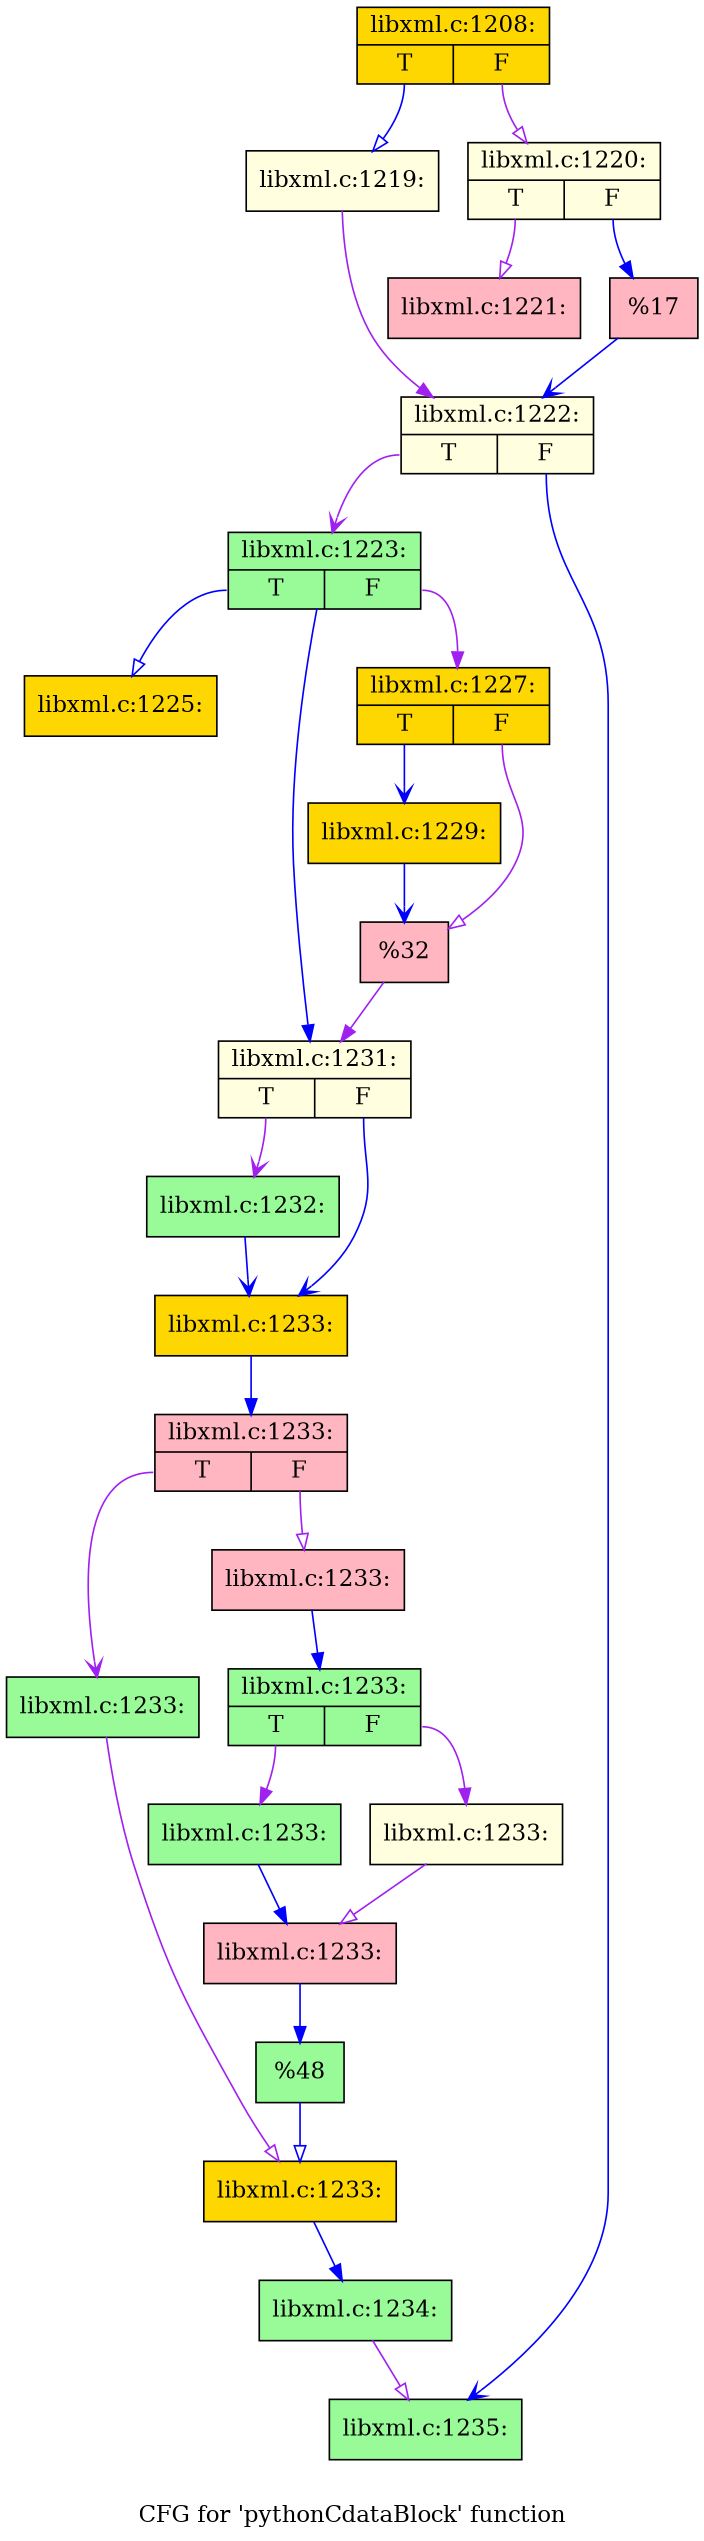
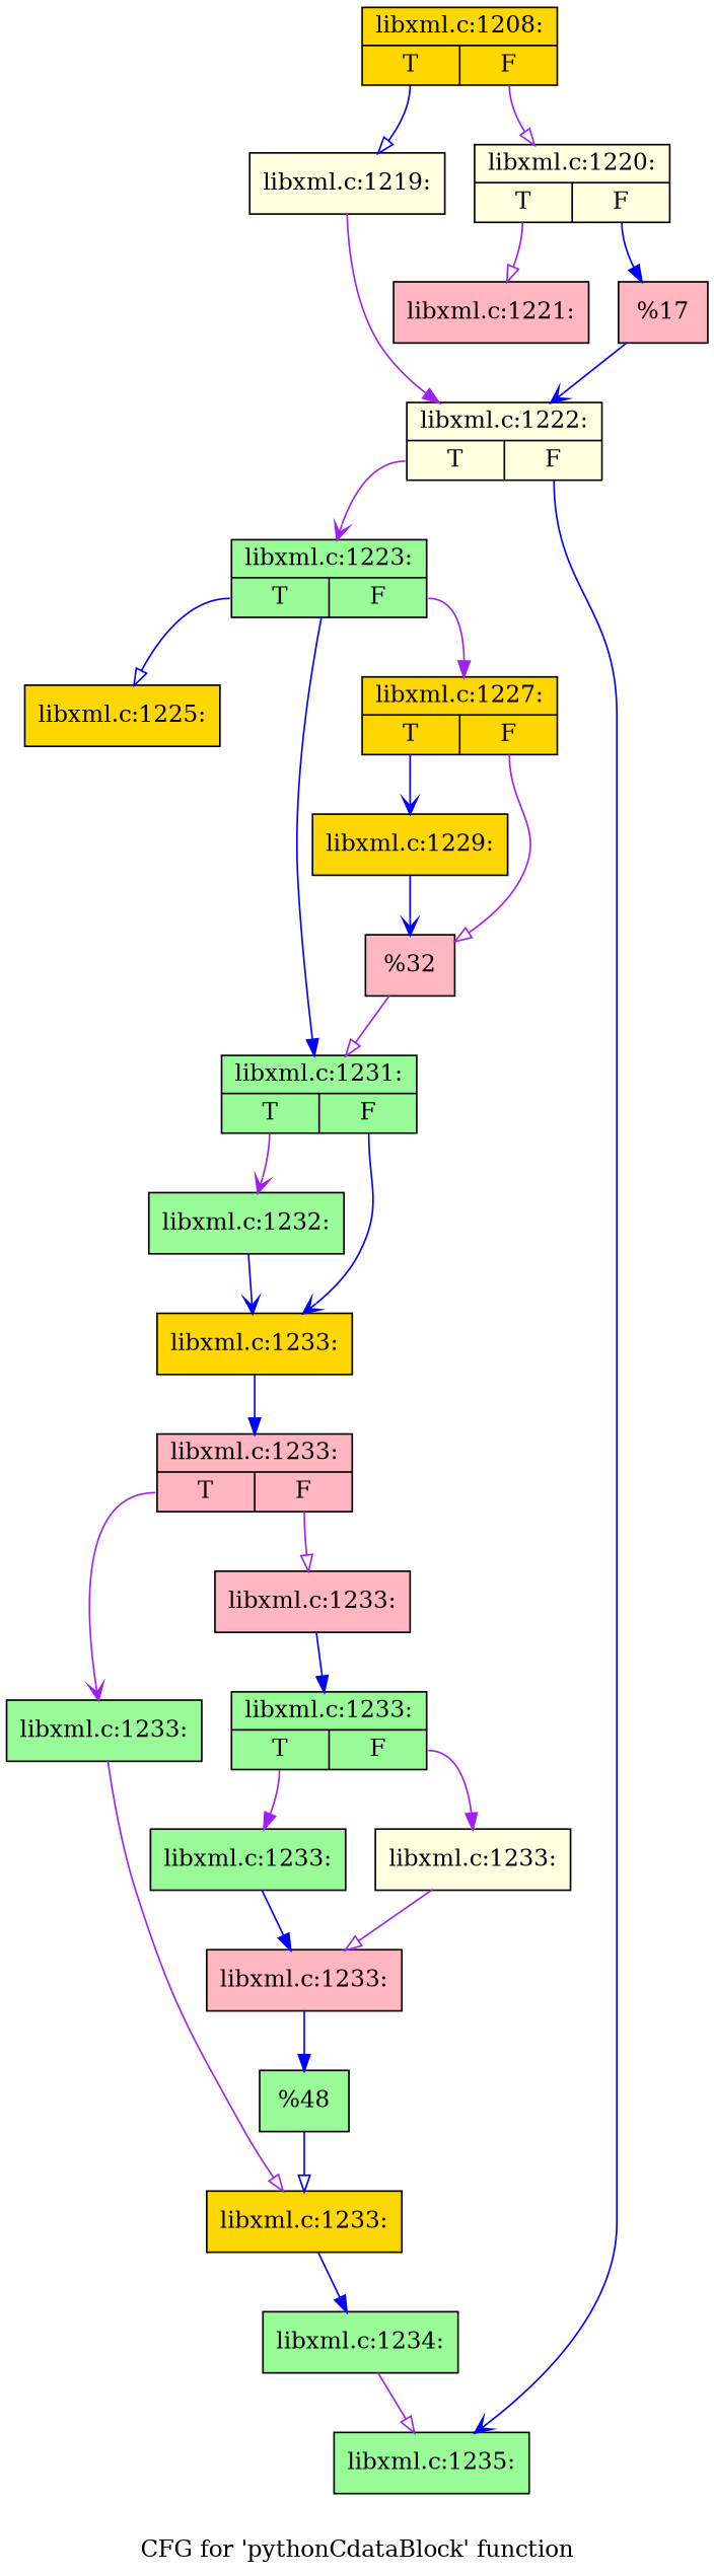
  digraph {
    label="CFG for 'pythonCdataBlock' function"
    node [fillcolor=palegreen shape=record style=filled]
    edge [arrowhead=onormal color=blue]
    n1 [fillcolor=gold label="{libxml.c:1208:|{<s0>T|<s1>F}}"]
    n2 [fillcolor=lightyellow label="{libxml.c:1219:}"]
    n3 [fillcolor=lightyellow label="{libxml.c:1220:|{<s0>T|<s1>F}}"]
    n4 [fillcolor=lightyellow label="{libxml.c:1222:|{<s0>T|<s1>F}}"]
    n5 [fillcolor=lightpink label="{libxml.c:1221:}"]
    n6 [fillcolor=lightpink label="{%17}"]
    n7 [label="{libxml.c:1223:|{<s0>T|<s1>F}}"]
    n8 [label="{libxml.c:1235:}"]
    n9 [fillcolor=gold label="{libxml.c:1225:}"]
    n10 [fillcolor=gold label="{libxml.c:1227:|{<s0>T|<s1>F}}"]
-   n11 [fillcolor=lightyellow label="{libxml.c:1231:|{<s0>T|<s1>F}}"]
+   n11 [label="{libxml.c:1231:|{<s0>T|<s1>F}}"]
    n12 [fillcolor=gold label="{libxml.c:1229:}"]
    n13 [fillcolor=lightpink label="{%32}"]
    n14 [label="{libxml.c:1232:}"]
    n15 [fillcolor=gold label="{libxml.c:1233:}"]
    n16 [fillcolor=lightpink label="{libxml.c:1233:|{<s0>T|<s1>F}}"]
    n17 [label="{libxml.c:1233:}"]
    n18 [fillcolor=lightpink label="{libxml.c:1233:}"]
    n19 [fillcolor=gold label="{libxml.c:1233:}"]
    n20 [label="{libxml.c:1233:|{<s0>T|<s1>F}}"]
    n21 [label="{libxml.c:1234:}"]
    n22 [label="{libxml.c:1233:}"]
    n23 [fillcolor=lightyellow label="{libxml.c:1233:}"]
    n24 [fillcolor=lightpink label="{libxml.c:1233:}"]
    n25 [label="{%48}"]
    n1 -> n2 [tailport=s0]
    n1 -> n3 [color=purple tailport=s1]
    n2 -> n4 [arrowhead=normal color=purple]
    n3 -> n5 [color=purple tailport=s0]
    n3 -> n6 [arrowhead=normal tailport=s1]
    n4 -> n7 [arrowhead=vee color=purple tailport=s0]
    n4 -> n8 [arrowhead=vee tailport=s1]
    n6 -> n4 [arrowhead=vee]
    n7 -> n9 [tailport=s0]
    n7 -> n10 [arrowhead=normal color=purple tailport=s1]
    n7 -> n11 [arrowhead=normal]
    n10 -> n12 [arrowhead=vee tailport=s0]
    n10 -> n13 [color=purple tailport=s1]
    n11 -> n14 [arrowhead=vee color=purple tailport=s0]
    n11 -> n15 [arrowhead=vee tailport=s1]
    n12 -> n13 [arrowhead=vee]
-   n13 -> n11 [arrowhead=normal color=purple]
+   n13 -> n11 [color=purple]
    n14 -> n15 [arrowhead=vee]
    n15 -> n16 [arrowhead=normal]
    n16 -> n17 [arrowhead=vee color=purple tailport=s0]
    n16 -> n18 [color=purple tailport=s1]
    n17 -> n19 [color=purple]
    n18 -> n20 [arrowhead=normal]
    n19 -> n21 [arrowhead=normal]
    n20 -> n22 [arrowhead=normal color=purple tailport=s0]
    n20 -> n23 [arrowhead=normal color=purple tailport=s1]
    n21 -> n8 [color=purple]
    n22 -> n24 [arrowhead=normal]
    n23 -> n24 [color=purple]
    n24 -> n25 [arrowhead=normal]
    n25 -> n19
  }
